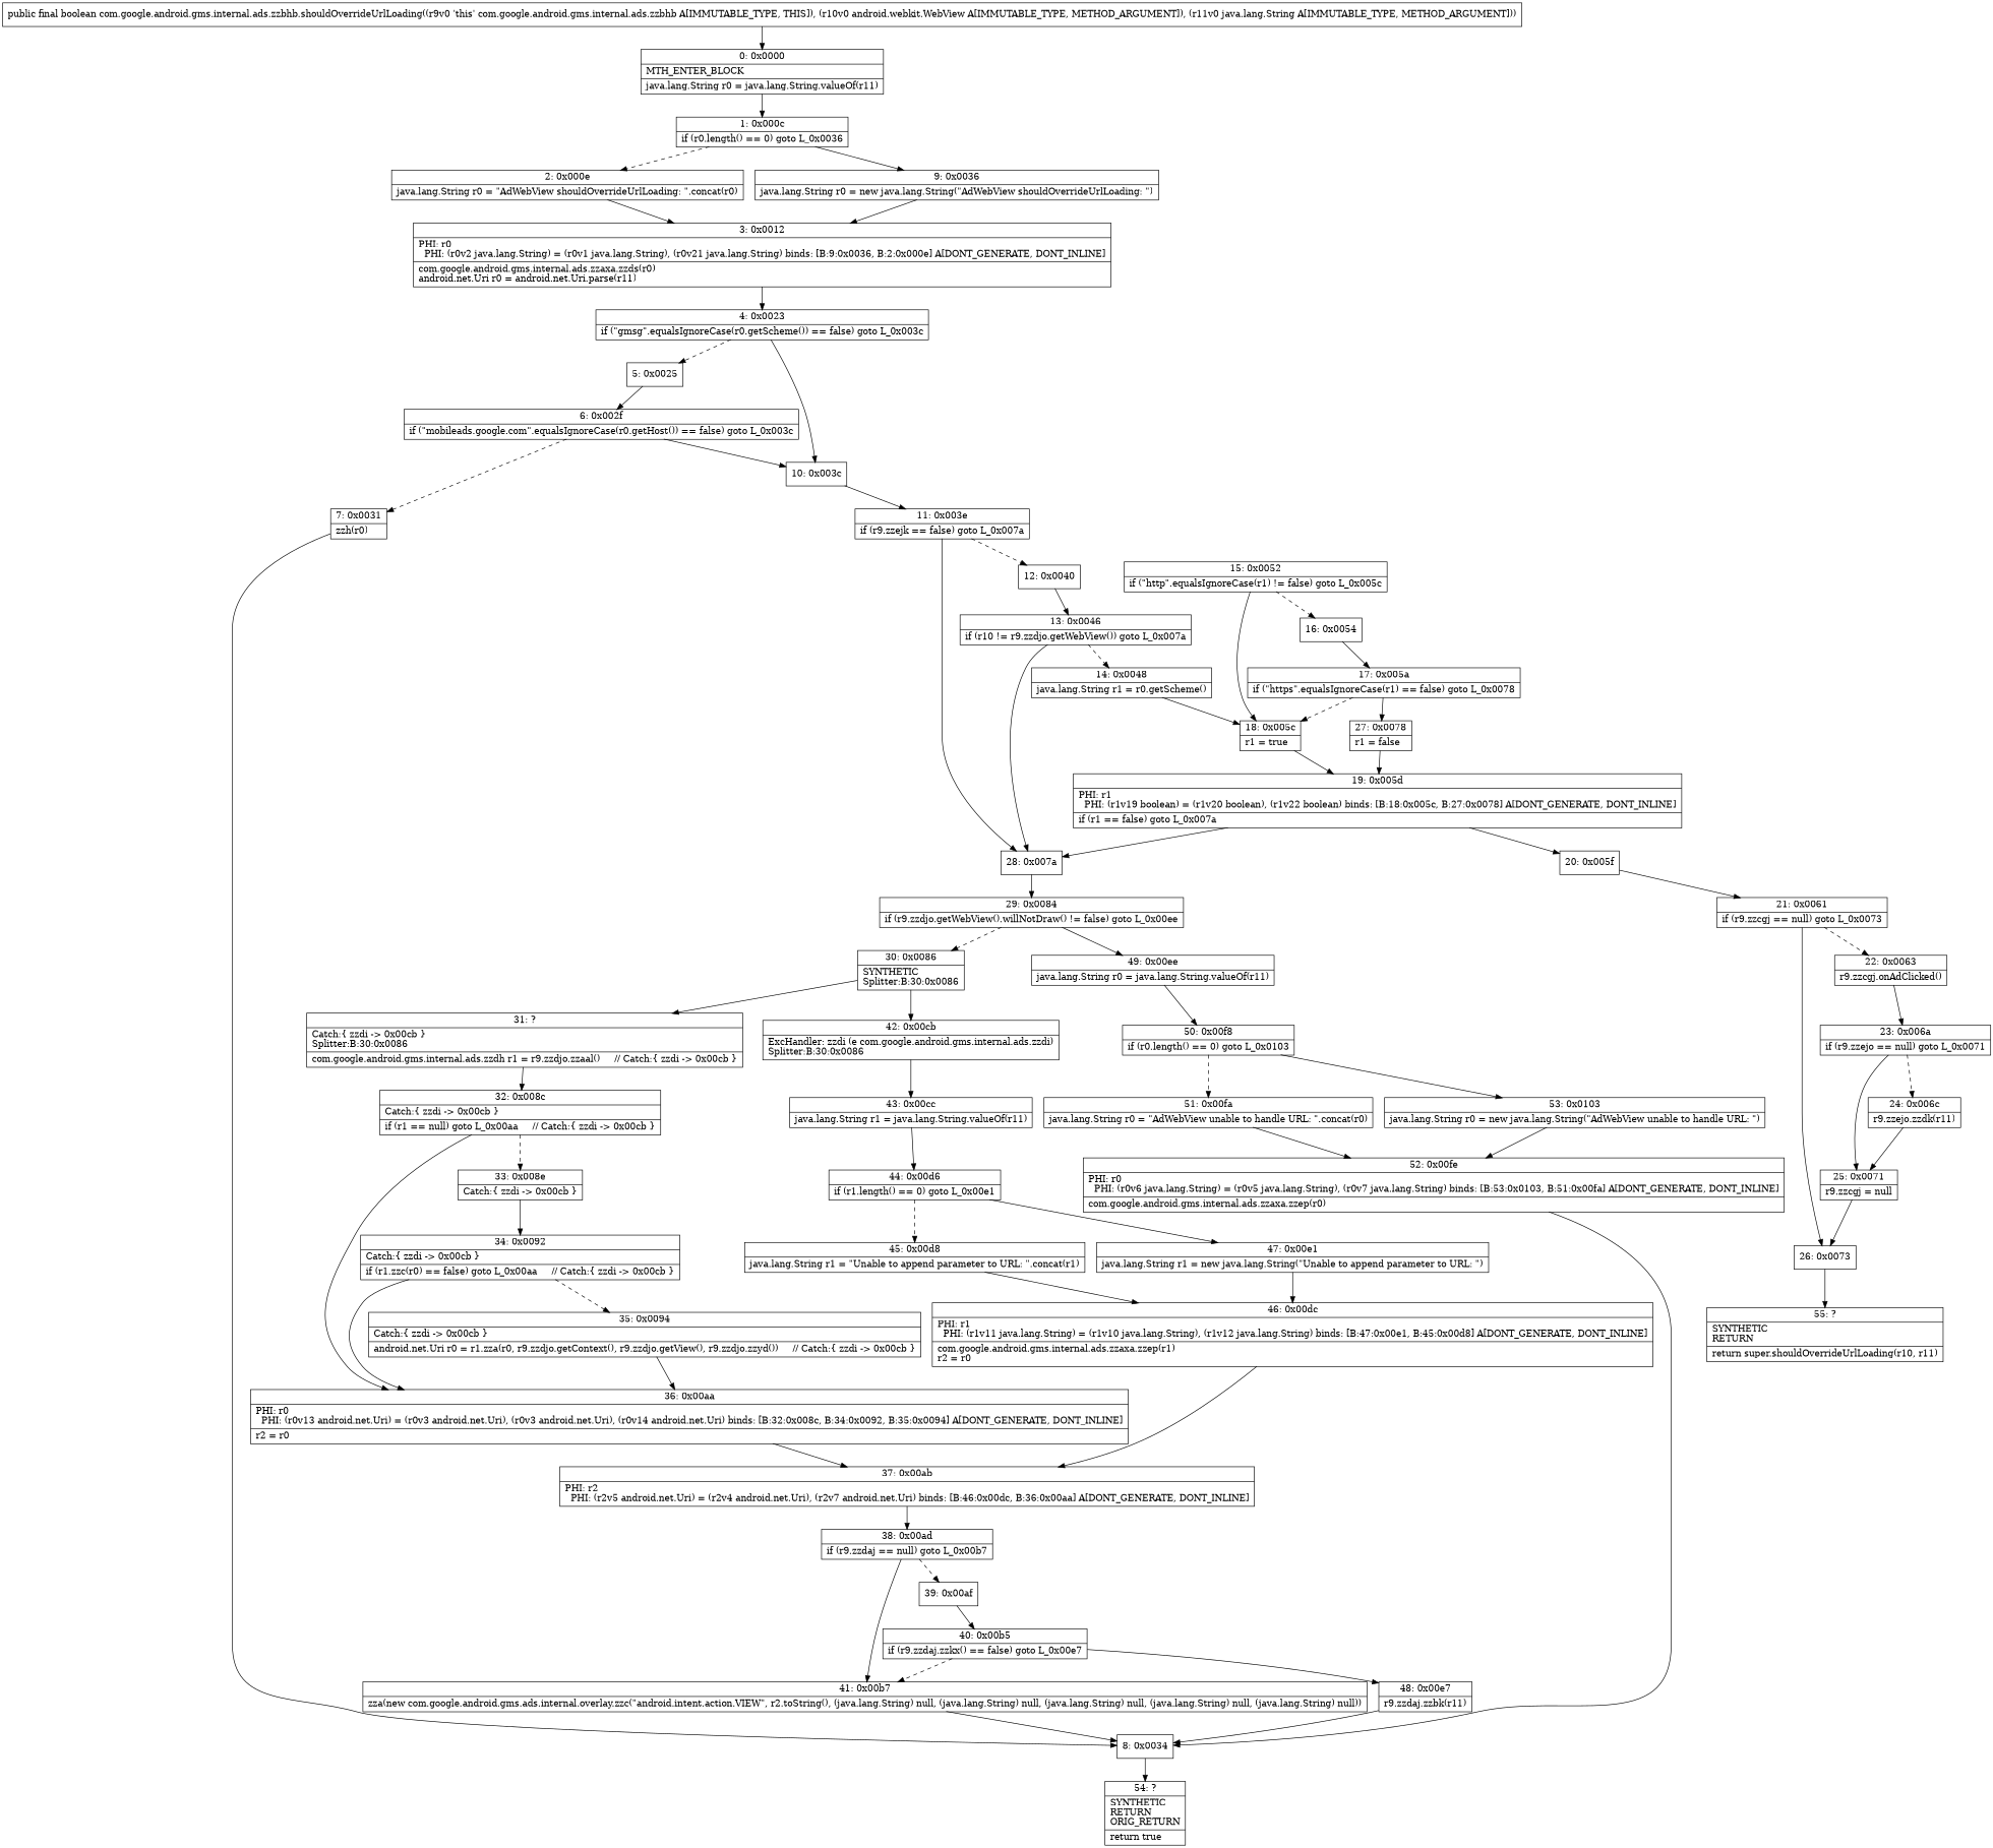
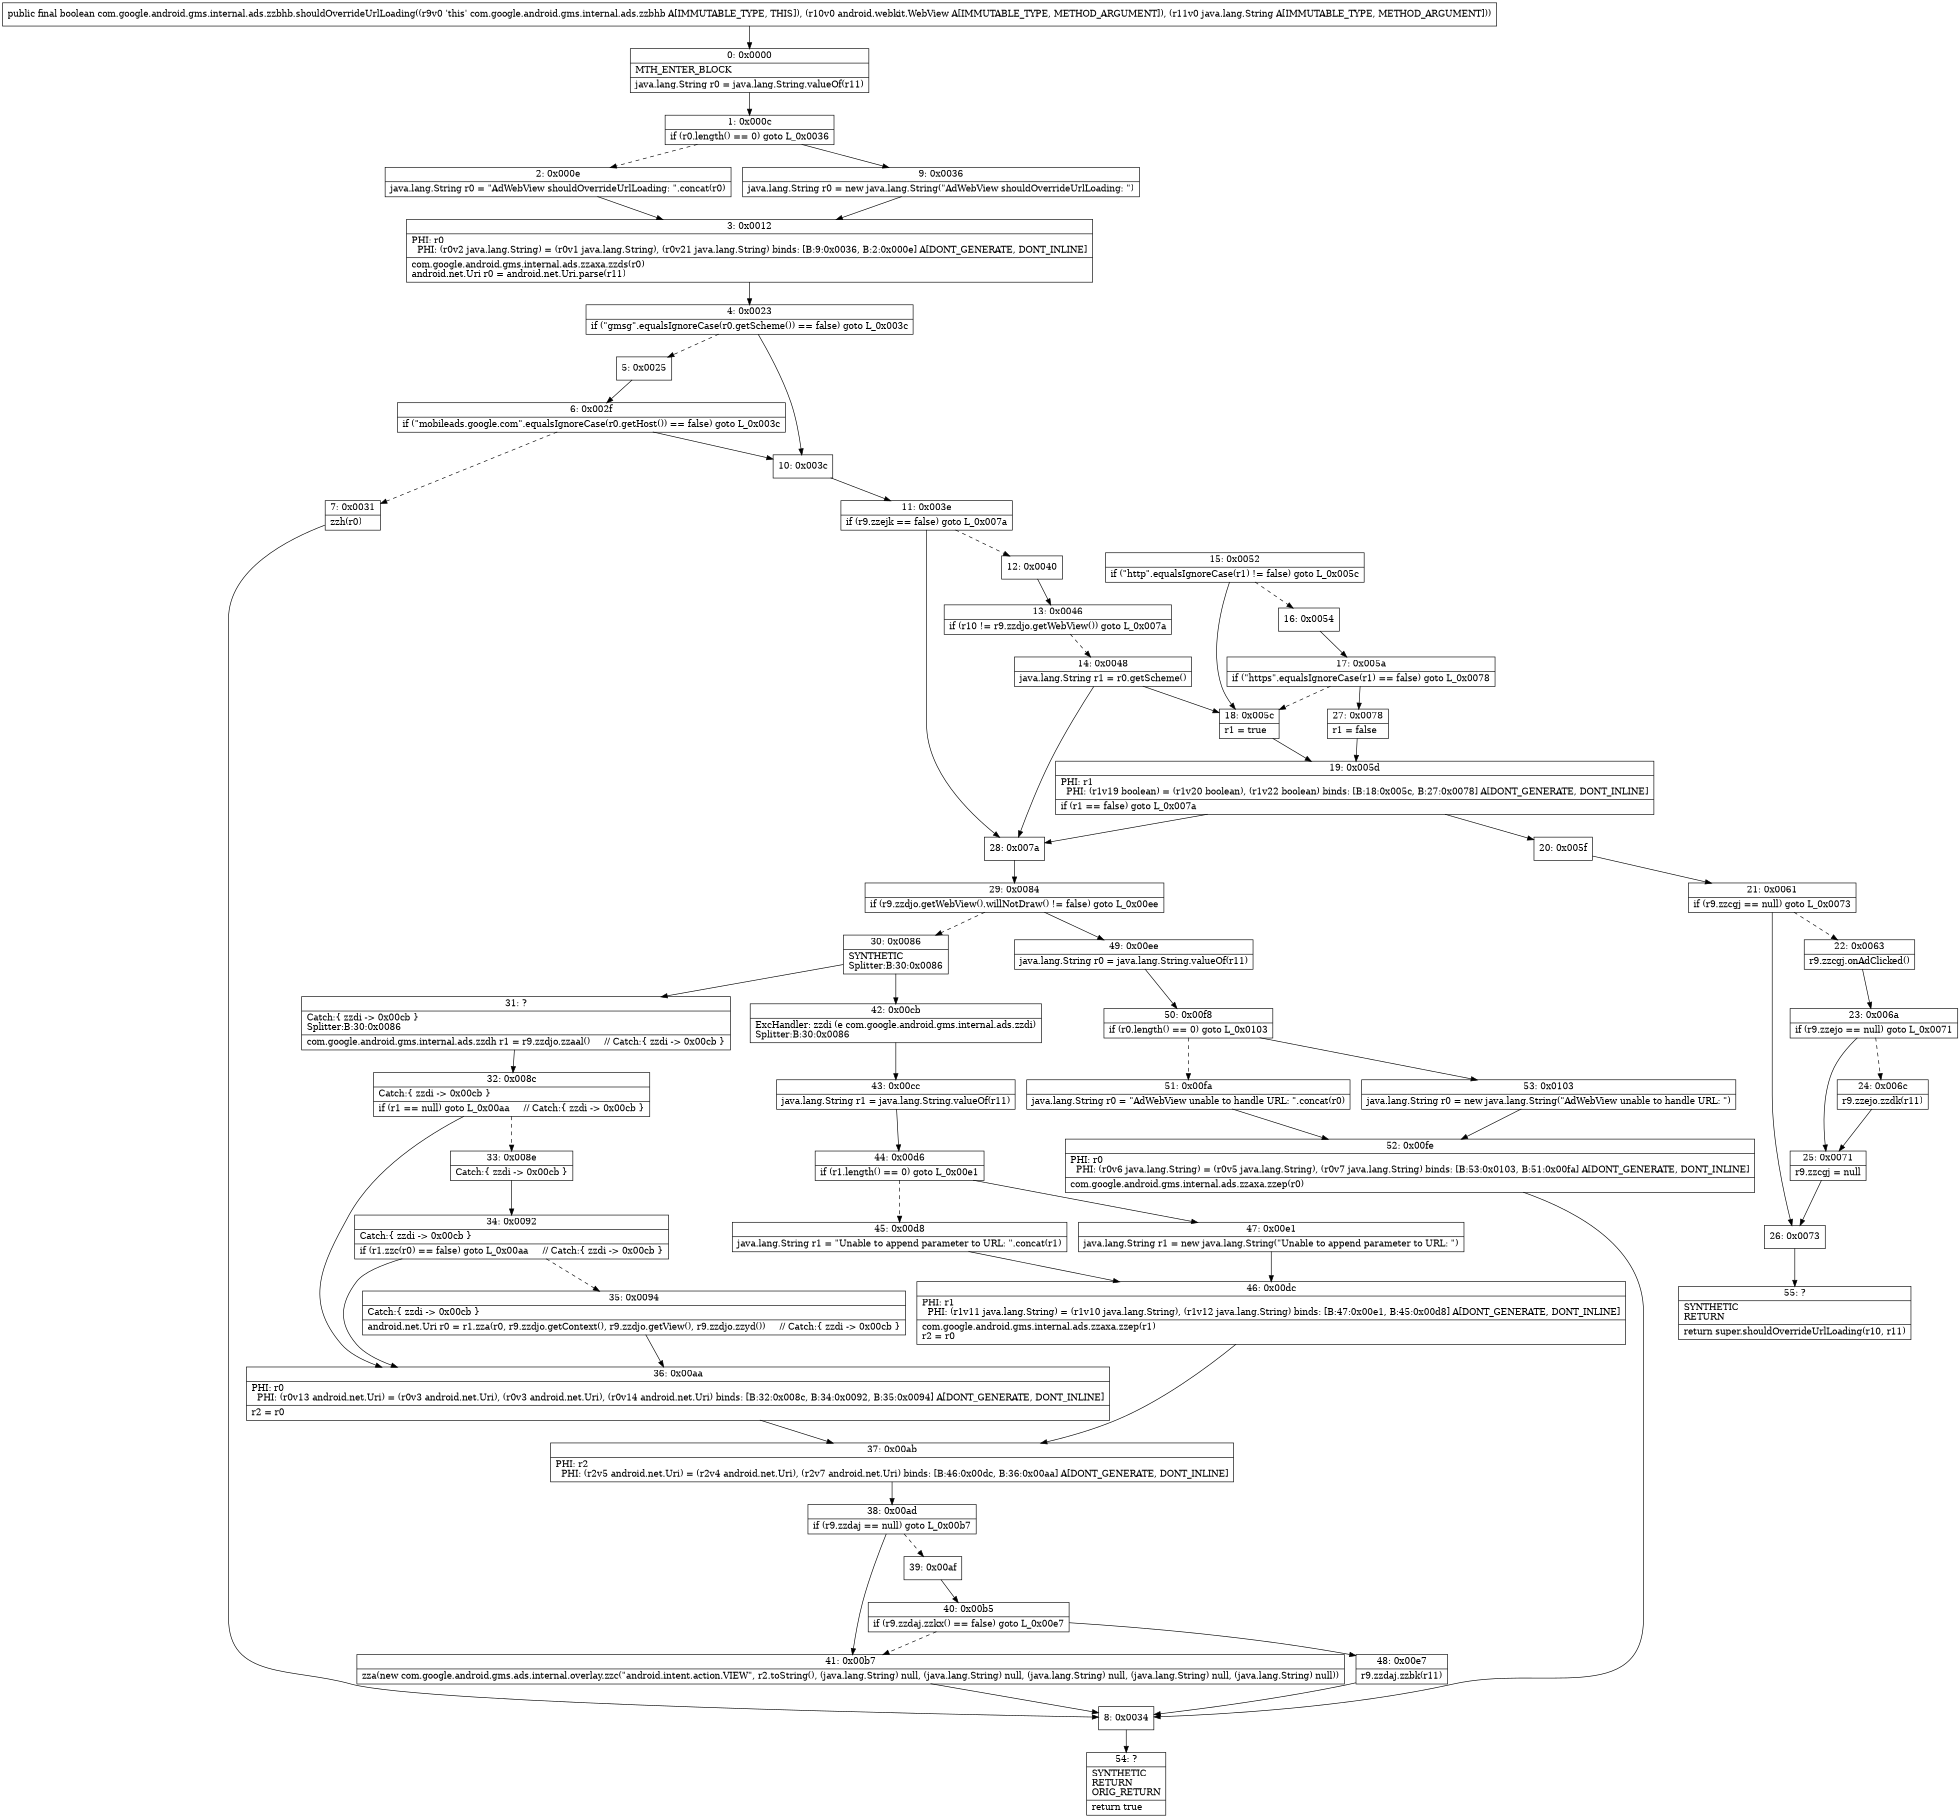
  digraph {
    node [shape=record]
    n1 [label="{0\:\ 0x0000|MTH_ENTER_BLOCK\l|java.lang.String r0 = java.lang.String.valueOf(r11)\l}"]
    n2 [label="{1\:\ 0x000c|if (r0.length() == 0) goto L_0x0036\l}"]
    n3 [label="{2\:\ 0x000e|java.lang.String r0 = \"AdWebView shouldOverrideUrlLoading: \".concat(r0)\l}"]
    n4 [label="{9\:\ 0x0036|java.lang.String r0 = new java.lang.String(\"AdWebView shouldOverrideUrlLoading: \")\l}"]
    n5 [label="{3\:\ 0x0012|PHI: r0 \l  PHI: (r0v2 java.lang.String) = (r0v1 java.lang.String), (r0v21 java.lang.String) binds: [B:9:0x0036, B:2:0x000e] A[DONT_GENERATE, DONT_INLINE]\l|com.google.android.gms.internal.ads.zzaxa.zzds(r0)\landroid.net.Uri r0 = android.net.Uri.parse(r11)\l}"]
    n6 [label="{4\:\ 0x0023|if (\"gmsg\".equalsIgnoreCase(r0.getScheme()) == false) goto L_0x003c\l}"]
    n7 [label="{5\:\ 0x0025}"]
    n8 [label="{10\:\ 0x003c}"]
    n9 [label="{6\:\ 0x002f|if (\"mobileads.google.com\".equalsIgnoreCase(r0.getHost()) == false) goto L_0x003c\l}"]
    n10 [label="{11\:\ 0x003e|if (r9.zzejk == false) goto L_0x007a\l}"]
    n11 [label="{7\:\ 0x0031|zzh(r0)\l}"]
    n12 [label="{8\:\ 0x0034}"]
    n13 [label="{54\:\ ?|SYNTHETIC\lRETURN\lORIG_RETURN\l|return true\l}"]
    n14 [label="{12\:\ 0x0040}"]
    n15 [label="{28\:\ 0x007a}"]
    n16 [label="{13\:\ 0x0046|if (r10 != r9.zzdjo.getWebView()) goto L_0x007a\l}"]
    n17 [label="{29\:\ 0x0084|if (r9.zzdjo.getWebView().willNotDraw() != false) goto L_0x00ee\l}"]
    n18 [label="{14\:\ 0x0048|java.lang.String r1 = r0.getScheme()\l}"]
    n19 [label="{18\:\ 0x005c|r1 = true\l}"]
    n20 [label="{15\:\ 0x0052|if (\"http\".equalsIgnoreCase(r1) != false) goto L_0x005c\l}"]
    n21 [label="{16\:\ 0x0054}"]
    n22 [label="{17\:\ 0x005a|if (\"https\".equalsIgnoreCase(r1) == false) goto L_0x0078\l}"]
    n23 [label="{19\:\ 0x005d|PHI: r1 \l  PHI: (r1v19 boolean) = (r1v20 boolean), (r1v22 boolean) binds: [B:18:0x005c, B:27:0x0078] A[DONT_GENERATE, DONT_INLINE]\l|if (r1 == false) goto L_0x007a\l}"]
    n24 [label="{27\:\ 0x0078|r1 = false\l}"]
    n25 [label="{20\:\ 0x005f}"]
    n26 [label="{21\:\ 0x0061|if (r9.zzcgj == null) goto L_0x0073\l}"]
    n27 [label="{22\:\ 0x0063|r9.zzcgj.onAdClicked()\l}"]
    n28 [label="{26\:\ 0x0073}"]
    n29 [label="{23\:\ 0x006a|if (r9.zzejo == null) goto L_0x0071\l}"]
    n30 [label="{55\:\ ?|SYNTHETIC\lRETURN\l|return super.shouldOverrideUrlLoading(r10, r11)\l}"]
    n31 [label="{24\:\ 0x006c|r9.zzejo.zzdk(r11)\l}"]
    n32 [label="{25\:\ 0x0071|r9.zzcgj = null\l}"]
    n33 [label="{30\:\ 0x0086|SYNTHETIC\lSplitter:B:30:0x0086\l}"]
    n34 [label="{49\:\ 0x00ee|java.lang.String r0 = java.lang.String.valueOf(r11)\l}"]
    n35 [label="{31\:\ ?|Catch:\{ zzdi \-\> 0x00cb \}\lSplitter:B:30:0x0086\l|com.google.android.gms.internal.ads.zzdh r1 = r9.zzdjo.zzaal()     \/\/ Catch:\{ zzdi \-\> 0x00cb \}\l}"]
    n36 [label="{42\:\ 0x00cb|ExcHandler: zzdi (e com.google.android.gms.internal.ads.zzdi)\lSplitter:B:30:0x0086\l}"]
    n37 [label="{50\:\ 0x00f8|if (r0.length() == 0) goto L_0x0103\l}"]
    n38 [label="{32\:\ 0x008c|Catch:\{ zzdi \-\> 0x00cb \}\l|if (r1 == null) goto L_0x00aa     \/\/ Catch:\{ zzdi \-\> 0x00cb \}\l}"]
    n39 [label="{43\:\ 0x00cc|java.lang.String r1 = java.lang.String.valueOf(r11)\l}"]
    n40 [label="{33\:\ 0x008e|Catch:\{ zzdi \-\> 0x00cb \}\l}"]
    n41 [label="{36\:\ 0x00aa|PHI: r0 \l  PHI: (r0v13 android.net.Uri) = (r0v3 android.net.Uri), (r0v3 android.net.Uri), (r0v14 android.net.Uri) binds: [B:32:0x008c, B:34:0x0092, B:35:0x0094] A[DONT_GENERATE, DONT_INLINE]\l|r2 = r0\l}"]
    n42 [label="{34\:\ 0x0092|Catch:\{ zzdi \-\> 0x00cb \}\l|if (r1.zzc(r0) == false) goto L_0x00aa     \/\/ Catch:\{ zzdi \-\> 0x00cb \}\l}"]
    n43 [label="{37\:\ 0x00ab|PHI: r2 \l  PHI: (r2v5 android.net.Uri) = (r2v4 android.net.Uri), (r2v7 android.net.Uri) binds: [B:46:0x00dc, B:36:0x00aa] A[DONT_GENERATE, DONT_INLINE]\l}"]
    n44 [label="{35\:\ 0x0094|Catch:\{ zzdi \-\> 0x00cb \}\l|android.net.Uri r0 = r1.zza(r0, r9.zzdjo.getContext(), r9.zzdjo.getView(), r9.zzdjo.zzyd())     \/\/ Catch:\{ zzdi \-\> 0x00cb \}\l}"]
    n45 [label="{38\:\ 0x00ad|if (r9.zzdaj == null) goto L_0x00b7\l}"]
    n46 [label="{39\:\ 0x00af}"]
    n47 [label="{41\:\ 0x00b7|zza(new com.google.android.gms.ads.internal.overlay.zzc(\"android.intent.action.VIEW\", r2.toString(), (java.lang.String) null, (java.lang.String) null, (java.lang.String) null, (java.lang.String) null, (java.lang.String) null))\l}"]
    n48 [label="{40\:\ 0x00b5|if (r9.zzdaj.zzkx() == false) goto L_0x00e7\l}"]
    n49 [label="{48\:\ 0x00e7|r9.zzdaj.zzbk(r11)\l}"]
    n50 [label="{44\:\ 0x00d6|if (r1.length() == 0) goto L_0x00e1\l}"]
    n51 [label="{45\:\ 0x00d8|java.lang.String r1 = \"Unable to append parameter to URL: \".concat(r1)\l}"]
    n52 [label="{47\:\ 0x00e1|java.lang.String r1 = new java.lang.String(\"Unable to append parameter to URL: \")\l}"]
    n53 [label="{46\:\ 0x00dc|PHI: r1 \l  PHI: (r1v11 java.lang.String) = (r1v10 java.lang.String), (r1v12 java.lang.String) binds: [B:47:0x00e1, B:45:0x00d8] A[DONT_GENERATE, DONT_INLINE]\l|com.google.android.gms.internal.ads.zzaxa.zzep(r1)\lr2 = r0\l}"]
    n54 [label="{51\:\ 0x00fa|java.lang.String r0 = \"AdWebView unable to handle URL: \".concat(r0)\l}"]
    n55 [label="{53\:\ 0x0103|java.lang.String r0 = new java.lang.String(\"AdWebView unable to handle URL: \")\l}"]
    n56 [label="{52\:\ 0x00fe|PHI: r0 \l  PHI: (r0v6 java.lang.String) = (r0v5 java.lang.String), (r0v7 java.lang.String) binds: [B:53:0x0103, B:51:0x00fa] A[DONT_GENERATE, DONT_INLINE]\l|com.google.android.gms.internal.ads.zzaxa.zzep(r0)\l}"]
    n57 [label="{public final boolean com.google.android.gms.internal.ads.zzbhb.shouldOverrideUrlLoading((r9v0 'this' com.google.android.gms.internal.ads.zzbhb A[IMMUTABLE_TYPE, THIS]), (r10v0 android.webkit.WebView A[IMMUTABLE_TYPE, METHOD_ARGUMENT]), (r11v0 java.lang.String A[IMMUTABLE_TYPE, METHOD_ARGUMENT])) }"]
    n1 -> n2
    n2 -> n3 [style=dashed]
    n2 -> n4
    n3 -> n5
    n4 -> n5
    n5 -> n6
    n6 -> n7 [style=dashed]
    n6 -> n8
    n7 -> n9
    n8 -> n10
    n9 -> n8
    n9 -> n11 [style=dashed]
    n10 -> n14 [style=dashed]
    n10 -> n15
    n11 -> n12
    n12 -> n13
    n14 -> n16
    n15 -> n17
-   n16 -> n15
+   n18 -> n15
    n16 -> n18 [style=dashed]
    n17 -> n33 [style=dashed]
    n17 -> n34
    n18 -> n19
    n19 -> n23
    n20 -> n19
    n20 -> n21 [style=dashed]
    n21 -> n22
    n22 -> n19 [style=dashed]
    n22 -> n24
    n23 -> n15
    n23 -> n25 [style=solid]
    n24 -> n23
    n25 -> n26
    n26 -> n27 [style=dashed]
    n26 -> n28
    n27 -> n29
    n28 -> n30
    n29 -> n31 [style=dashed]
    n29 -> n32
    n31 -> n32
    n32 -> n28
    n33 -> n35
    n33 -> n36
    n34 -> n37
    n35 -> n38
    n36 -> n39
    n37 -> n54 [style=dashed]
    n37 -> n55
    n38 -> n40 [style=dashed]
    n38 -> n41
    n39 -> n50
    n40 -> n42
    n41 -> n43
    n42 -> n41
    n42 -> n44 [style=dashed]
    n43 -> n45
    n44 -> n41
    n45 -> n46 [style=dashed]
    n45 -> n47
    n46 -> n48
    n47 -> n12
    n48 -> n47 [style=dashed]
    n48 -> n49
    n49 -> n12
    n50 -> n51 [style=dashed]
    n50 -> n52
    n51 -> n53
    n52 -> n53
    n53 -> n43
    n54 -> n56
    n55 -> n56
    n56 -> n12
    n57 -> n1
  }
